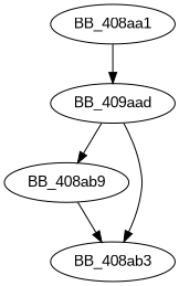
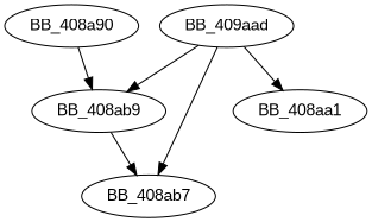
  digraph {
    fontname="Liberation Sans"
    node [fontname="Liberation Sans"]
    edge [fontname="Liberation Sans"]
    n1 [label=BB_408ab9]
-   BB_408ab7 [label=BB_408ab3]
+   BB_408a90
+   BB_408ab7
    n4 [label=BB_409aad]
    BB_408aa1
    n1 -> BB_408ab7
+   BB_408a90 -> n1
    n4 -> n1
    n4 -> BB_408ab7
-   BB_408aa1 -> n4
+   n4 -> BB_408aa1
  }
